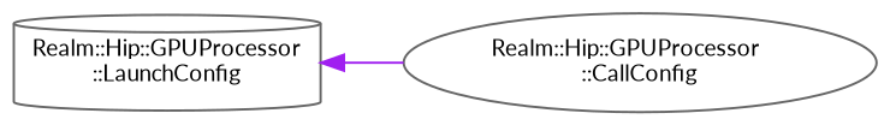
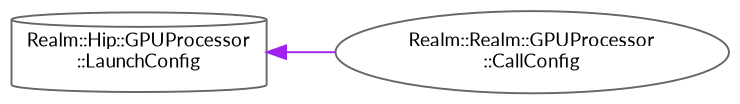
  digraph {
    rankdir=LR
    fontname=Lato
    node [color=grey40 fillcolor=white fontname=Lato fontsize=10 style=filled]
    n1 [height=0.2 label="Realm::Hip::GPUProcessor\l::LaunchConfig" shape=cylinder width=0.4]
-   n2 [height=0.2 label="Realm::Hip::GPUProcessor\l::CallConfig" shape=ellipse width=0.4]
+   n2 [height=0.2 label="Realm::Realm::GPUProcessor\l::CallConfig" shape=ellipse width=0.4]
    n1 -> n2 [color=purple dir=back fontname=Lato fontsize=10 labelfontname=Helvetica labelfontsize=10 style=solid]
  }
